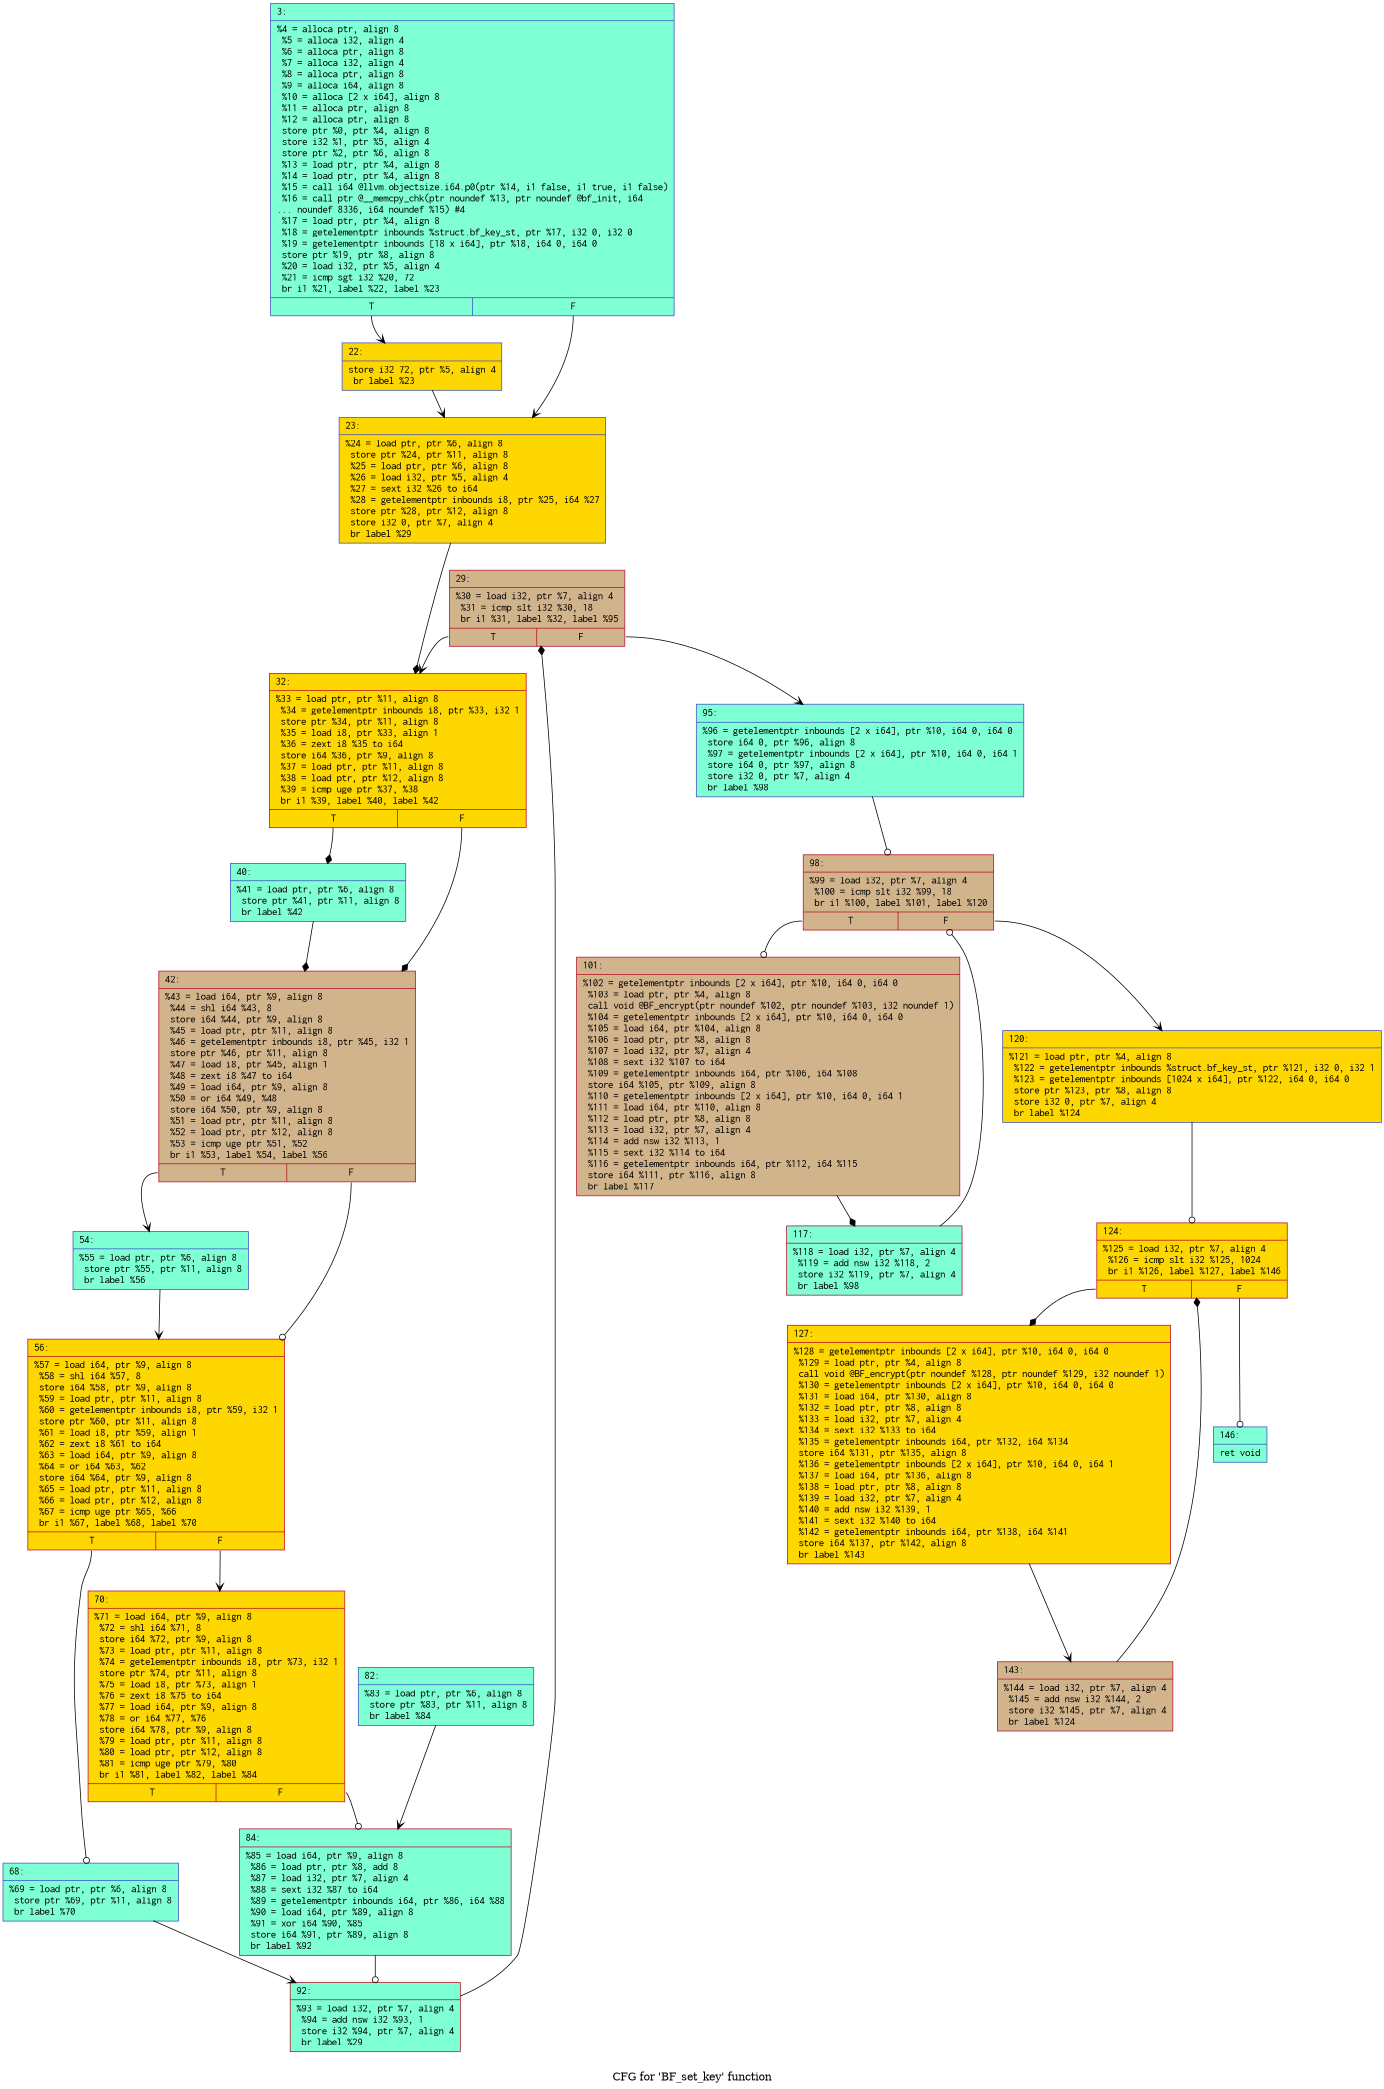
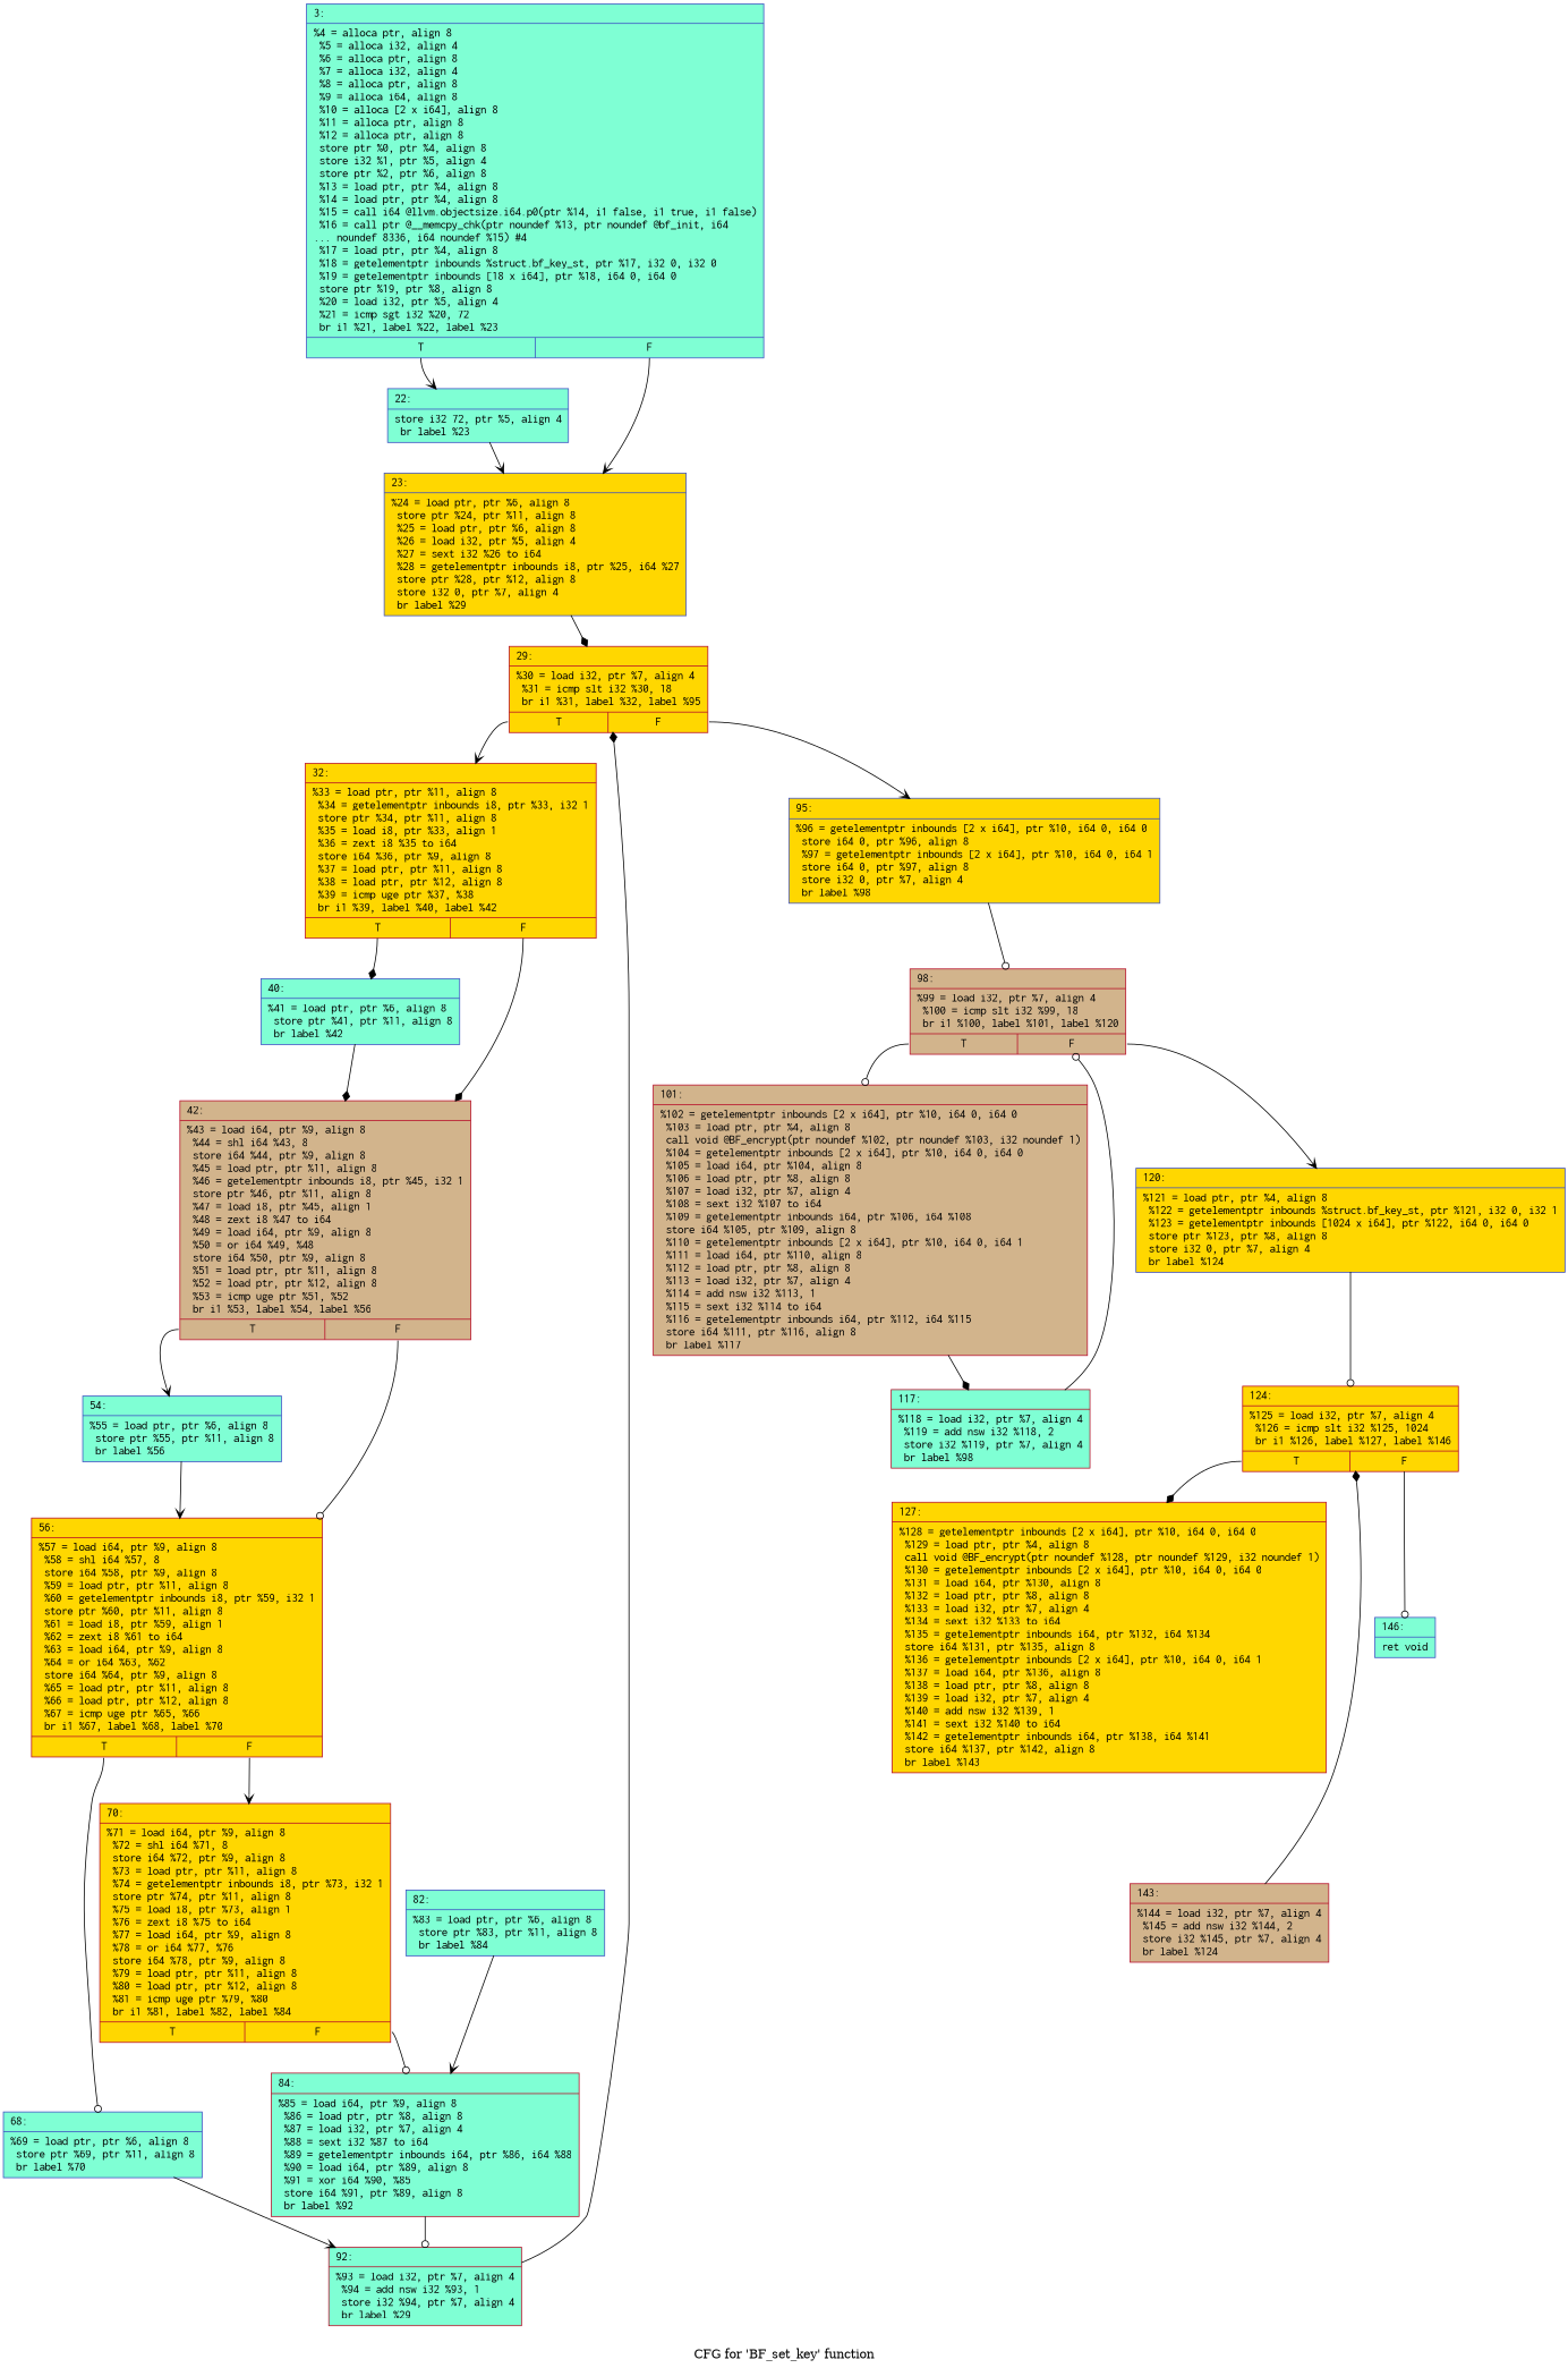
  digraph {
    label="CFG for 'BF_set_key' function"
    node [color="#b70d28ff" fillcolor=aquamarine fontname=Courier shape=record style=filled]
    edge [arrowhead=vee]
    n1 [color="#3d50c3ff" label="{3:\l|  %4 = alloca ptr, align 8\l  %5 = alloca i32, align 4\l  %6 = alloca ptr, align 8\l  %7 = alloca i32, align 4\l  %8 = alloca ptr, align 8\l  %9 = alloca i64, align 8\l  %10 = alloca [2 x i64], align 8\l  %11 = alloca ptr, align 8\l  %12 = alloca ptr, align 8\l  store ptr %0, ptr %4, align 8\l  store i32 %1, ptr %5, align 4\l  store ptr %2, ptr %6, align 8\l  %13 = load ptr, ptr %4, align 8\l  %14 = load ptr, ptr %4, align 8\l  %15 = call i64 @llvm.objectsize.i64.p0(ptr %14, i1 false, i1 true, i1 false)\l  %16 = call ptr @__memcpy_chk(ptr noundef %13, ptr noundef @bf_init, i64\l... noundef 8336, i64 noundef %15) #4\l  %17 = load ptr, ptr %4, align 8\l  %18 = getelementptr inbounds %struct.bf_key_st, ptr %17, i32 0, i32 0\l  %19 = getelementptr inbounds [18 x i64], ptr %18, i64 0, i64 0\l  store ptr %19, ptr %8, align 8\l  %20 = load i32, ptr %5, align 4\l  %21 = icmp sgt i32 %20, 72\l  br i1 %21, label %22, label %23\l|{<s0>T|<s1>F}}"]
-   n2 [color="#3d50c3ff" fillcolor=gold label="{22:\l|  store i32 72, ptr %5, align 4\l  br label %23\l}"]
+   n2 [color="#3d50c3ff" label="{22:\l|  store i32 72, ptr %5, align 4\l  br label %23\l}"]
    n3 [color="#3d50c3ff" fillcolor=gold label="{23:\l|  %24 = load ptr, ptr %6, align 8\l  store ptr %24, ptr %11, align 8\l  %25 = load ptr, ptr %6, align 8\l  %26 = load i32, ptr %5, align 4\l  %27 = sext i32 %26 to i64\l  %28 = getelementptr inbounds i8, ptr %25, i64 %27\l  store ptr %28, ptr %12, align 8\l  store i32 0, ptr %7, align 4\l  br label %29\l}"]
-   n4 [fillcolor=tan label="{29:\l|  %30 = load i32, ptr %7, align 4\l  %31 = icmp slt i32 %30, 18\l  br i1 %31, label %32, label %95\l|{<s0>T|<s1>F}}"]
+   n4 [fillcolor=gold label="{29:\l|  %30 = load i32, ptr %7, align 4\l  %31 = icmp slt i32 %30, 18\l  br i1 %31, label %32, label %95\l|{<s0>T|<s1>F}}"]
    n5 [fillcolor=gold label="{32:\l|  %33 = load ptr, ptr %11, align 8\l  %34 = getelementptr inbounds i8, ptr %33, i32 1\l  store ptr %34, ptr %11, align 8\l  %35 = load i8, ptr %33, align 1\l  %36 = zext i8 %35 to i64\l  store i64 %36, ptr %9, align 8\l  %37 = load ptr, ptr %11, align 8\l  %38 = load ptr, ptr %12, align 8\l  %39 = icmp uge ptr %37, %38\l  br i1 %39, label %40, label %42\l|{<s0>T|<s1>F}}"]
-   n6 [color="#3d50c3ff" label="{95:\l|  %96 = getelementptr inbounds [2 x i64], ptr %10, i64 0, i64 0\l  store i64 0, ptr %96, align 8\l  %97 = getelementptr inbounds [2 x i64], ptr %10, i64 0, i64 1\l  store i64 0, ptr %97, align 8\l  store i32 0, ptr %7, align 4\l  br label %98\l}"]
+   n6 [color="#3d50c3ff" fillcolor=gold label="{95:\l|  %96 = getelementptr inbounds [2 x i64], ptr %10, i64 0, i64 0\l  store i64 0, ptr %96, align 8\l  %97 = getelementptr inbounds [2 x i64], ptr %10, i64 0, i64 1\l  store i64 0, ptr %97, align 8\l  store i32 0, ptr %7, align 4\l  br label %98\l}"]
    n7 [color="#3d50c3ff" label="{40:\l|  %41 = load ptr, ptr %6, align 8\l  store ptr %41, ptr %11, align 8\l  br label %42\l}"]
    n8 [fillcolor=tan label="{42:\l|  %43 = load i64, ptr %9, align 8\l  %44 = shl i64 %43, 8\l  store i64 %44, ptr %9, align 8\l  %45 = load ptr, ptr %11, align 8\l  %46 = getelementptr inbounds i8, ptr %45, i32 1\l  store ptr %46, ptr %11, align 8\l  %47 = load i8, ptr %45, align 1\l  %48 = zext i8 %47 to i64\l  %49 = load i64, ptr %9, align 8\l  %50 = or i64 %49, %48\l  store i64 %50, ptr %9, align 8\l  %51 = load ptr, ptr %11, align 8\l  %52 = load ptr, ptr %12, align 8\l  %53 = icmp uge ptr %51, %52\l  br i1 %53, label %54, label %56\l|{<s0>T|<s1>F}}"]
    n9 [fillcolor=tan label="{98:\l|  %99 = load i32, ptr %7, align 4\l  %100 = icmp slt i32 %99, 18\l  br i1 %100, label %101, label %120\l|{<s0>T|<s1>F}}"]
    n10 [color="#3d50c3ff" label="{54:\l|  %55 = load ptr, ptr %6, align 8\l  store ptr %55, ptr %11, align 8\l  br label %56\l}"]
    n11 [fillcolor=gold label="{56:\l|  %57 = load i64, ptr %9, align 8\l  %58 = shl i64 %57, 8\l  store i64 %58, ptr %9, align 8\l  %59 = load ptr, ptr %11, align 8\l  %60 = getelementptr inbounds i8, ptr %59, i32 1\l  store ptr %60, ptr %11, align 8\l  %61 = load i8, ptr %59, align 1\l  %62 = zext i8 %61 to i64\l  %63 = load i64, ptr %9, align 8\l  %64 = or i64 %63, %62\l  store i64 %64, ptr %9, align 8\l  %65 = load ptr, ptr %11, align 8\l  %66 = load ptr, ptr %12, align 8\l  %67 = icmp uge ptr %65, %66\l  br i1 %67, label %68, label %70\l|{<s0>T|<s1>F}}"]
    n12 [fillcolor=tan label="{101:\l|  %102 = getelementptr inbounds [2 x i64], ptr %10, i64 0, i64 0\l  %103 = load ptr, ptr %4, align 8\l  call void @BF_encrypt(ptr noundef %102, ptr noundef %103, i32 noundef 1)\l  %104 = getelementptr inbounds [2 x i64], ptr %10, i64 0, i64 0\l  %105 = load i64, ptr %104, align 8\l  %106 = load ptr, ptr %8, align 8\l  %107 = load i32, ptr %7, align 4\l  %108 = sext i32 %107 to i64\l  %109 = getelementptr inbounds i64, ptr %106, i64 %108\l  store i64 %105, ptr %109, align 8\l  %110 = getelementptr inbounds [2 x i64], ptr %10, i64 0, i64 1\l  %111 = load i64, ptr %110, align 8\l  %112 = load ptr, ptr %8, align 8\l  %113 = load i32, ptr %7, align 4\l  %114 = add nsw i32 %113, 1\l  %115 = sext i32 %114 to i64\l  %116 = getelementptr inbounds i64, ptr %112, i64 %115\l  store i64 %111, ptr %116, align 8\l  br label %117\l}"]
    n13 [color="#3d50c3ff" fillcolor=gold label="{120:\l|  %121 = load ptr, ptr %4, align 8\l  %122 = getelementptr inbounds %struct.bf_key_st, ptr %121, i32 0, i32 1\l  %123 = getelementptr inbounds [1024 x i64], ptr %122, i64 0, i64 0\l  store ptr %123, ptr %8, align 8\l  store i32 0, ptr %7, align 4\l  br label %124\l}"]
    n14 [color="#3d50c3ff" label="{68:\l|  %69 = load ptr, ptr %6, align 8\l  store ptr %69, ptr %11, align 8\l  br label %70\l}"]
    n15 [fillcolor=gold label="{70:\l|  %71 = load i64, ptr %9, align 8\l  %72 = shl i64 %71, 8\l  store i64 %72, ptr %9, align 8\l  %73 = load ptr, ptr %11, align 8\l  %74 = getelementptr inbounds i8, ptr %73, i32 1\l  store ptr %74, ptr %11, align 8\l  %75 = load i8, ptr %73, align 1\l  %76 = zext i8 %75 to i64\l  %77 = load i64, ptr %9, align 8\l  %78 = or i64 %77, %76\l  store i64 %78, ptr %9, align 8\l  %79 = load ptr, ptr %11, align 8\l  %80 = load ptr, ptr %12, align 8\l  %81 = icmp uge ptr %79, %80\l  br i1 %81, label %82, label %84\l|{<s0>T|<s1>F}}"]
    n16 [label="{92:\l|  %93 = load i32, ptr %7, align 4\l  %94 = add nsw i32 %93, 1\l  store i32 %94, ptr %7, align 4\l  br label %29\l}"]
-   n17 [label="{84:\l|  %85 = load i64, ptr %9, align 8\l  %86 = load ptr, ptr %8, add 8\l  %87 = load i32, ptr %7, align 4\l  %88 = sext i32 %87 to i64\l  %89 = getelementptr inbounds i64, ptr %86, i64 %88\l  %90 = load i64, ptr %89, align 8\l  %91 = xor i64 %90, %85\l  store i64 %91, ptr %89, align 8\l  br label %92\l}"]
+   n17 [label="{84:\l|  %85 = load i64, ptr %9, align 8\l  %86 = load ptr, ptr %8, align 8\l  %87 = load i32, ptr %7, align 4\l  %88 = sext i32 %87 to i64\l  %89 = getelementptr inbounds i64, ptr %86, i64 %88\l  %90 = load i64, ptr %89, align 8\l  %91 = xor i64 %90, %85\l  store i64 %91, ptr %89, align 8\l  br label %92\l}"]
    n18 [color="#3d50c3ff" label="{82:\l|  %83 = load ptr, ptr %6, align 8\l  store ptr %83, ptr %11, align 8\l  br label %84\l}"]
    n19 [label="{117:\l|  %118 = load i32, ptr %7, align 4\l  %119 = add nsw i32 %118, 2\l  store i32 %119, ptr %7, align 4\l  br label %98\l}"]
    n20 [fillcolor=gold label="{124:\l|  %125 = load i32, ptr %7, align 4\l  %126 = icmp slt i32 %125, 1024\l  br i1 %126, label %127, label %146\l|{<s0>T|<s1>F}}"]
    n21 [fillcolor=gold label="{127:\l|  %128 = getelementptr inbounds [2 x i64], ptr %10, i64 0, i64 0\l  %129 = load ptr, ptr %4, align 8\l  call void @BF_encrypt(ptr noundef %128, ptr noundef %129, i32 noundef 1)\l  %130 = getelementptr inbounds [2 x i64], ptr %10, i64 0, i64 0\l  %131 = load i64, ptr %130, align 8\l  %132 = load ptr, ptr %8, align 8\l  %133 = load i32, ptr %7, align 4\l  %134 = sext i32 %133 to i64\l  %135 = getelementptr inbounds i64, ptr %132, i64 %134\l  store i64 %131, ptr %135, align 8\l  %136 = getelementptr inbounds [2 x i64], ptr %10, i64 0, i64 1\l  %137 = load i64, ptr %136, align 8\l  %138 = load ptr, ptr %8, align 8\l  %139 = load i32, ptr %7, align 4\l  %140 = add nsw i32 %139, 1\l  %141 = sext i32 %140 to i64\l  %142 = getelementptr inbounds i64, ptr %138, i64 %141\l  store i64 %137, ptr %142, align 8\l  br label %143\l}"]
    n22 [color="#3d50c3ff" label="{146:\l|  ret void\l}"]
    n23 [fillcolor=tan label="{143:\l|  %144 = load i32, ptr %7, align 4\l  %145 = add nsw i32 %144, 2\l  store i32 %145, ptr %7, align 4\l  br label %124\l}"]
    n1 -> n2 [tailport=s0]
    n1 -> n3 [tailport=s1]
    n2 -> n3
-   n3 -> n5 [arrowhead=diamond]
+   n3 -> n4 [arrowhead=diamond]
    n4 -> n5 [tailport=s0]
    n4 -> n6 [tailport=s1]
    n5 -> n7 [arrowhead=diamond tailport=s0]
    n5 -> n8 [arrowhead=diamond tailport=s1]
    n6 -> n9 [arrowhead=odot]
    n7 -> n8 [arrowhead=diamond]
    n8 -> n10 [tailport=s0]
    n8 -> n11 [arrowhead=odot tailport=s1]
    n9 -> n12 [arrowhead=odot tailport=s0]
    n9 -> n13 [tailport=s1]
    n10 -> n11
    n11 -> n14 [arrowhead=odot tailport=s0]
    n11 -> n15 [tailport=s1]
    n12 -> n19 [arrowhead=diamond]
    n13 -> n20 [arrowhead=odot]
    n14 -> n16
    n15 -> n17 [arrowhead=odot tailport=s1]
    n16 -> n4 [arrowhead=diamond]
    n17 -> n16 [arrowhead=odot]
    n18 -> n17
    n19 -> n9 [arrowhead=odot]
    n20 -> n21 [arrowhead=diamond tailport=s0]
    n20 -> n22 [arrowhead=odot tailport=s1]
-   n21 -> n23
    n23 -> n20 [arrowhead=diamond]
  }
